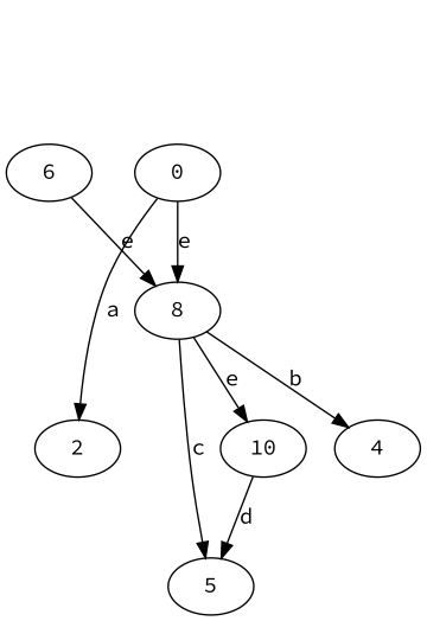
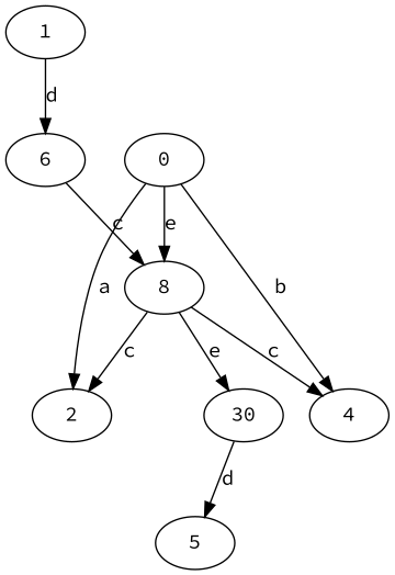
  strict digraph {
    fontname="Source Code Pro"
    node [fontname="Source Code Pro"]
    edge [fontname="Source Code Pro"]
    0
    2
    4
    8
+   1
    6
    5
-   10
+   10 [label=30]
    0 -> 2 [label=a]
+   0 -> 4 [label=b]
    0 -> 8 [label=e]
-   8 -> 4 [label=b]
-   8 -> 5 [label=c]
+   8 -> 4 [label=c]
+   8 -> 2 [label=c]
    8 -> 10 [label=e]
-   6 -> 8 [label=e]
+   1 -> 6 [label=d]
+   6 -> 8 [label=c]
    10 -> 5 [label=d]
  }
